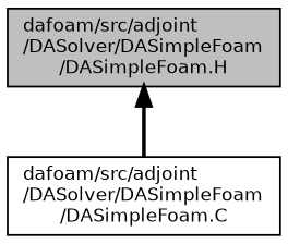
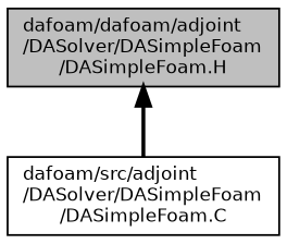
  digraph {
    node [color=black fontname=Helvetica fontsize=10 shape=record]
-   n1 [fillcolor=grey75 fontcolor=black height=0.2 label="dafoam/src/adjoint\l/DASolver/DASimpleFoam\l/DASimpleFoam.H" style=filled width=0.4]
+   n1 [fillcolor=grey75 fontcolor=black height=0.2 label="dafoam/dafoam/adjoint\l/DASolver/DASimpleFoam\l/DASimpleFoam.H" style=filled width=0.4]
    n2 [height=0.2 label="dafoam/src/adjoint\l/DASolver/DASimpleFoam\l/DASimpleFoam.C" width=0.4]
    n1 -> n2 [color=black dir=back fontname=Helvetica fontsize=10 labelfontname=Helvetica labelfontsize=10 style=bold]
  }
